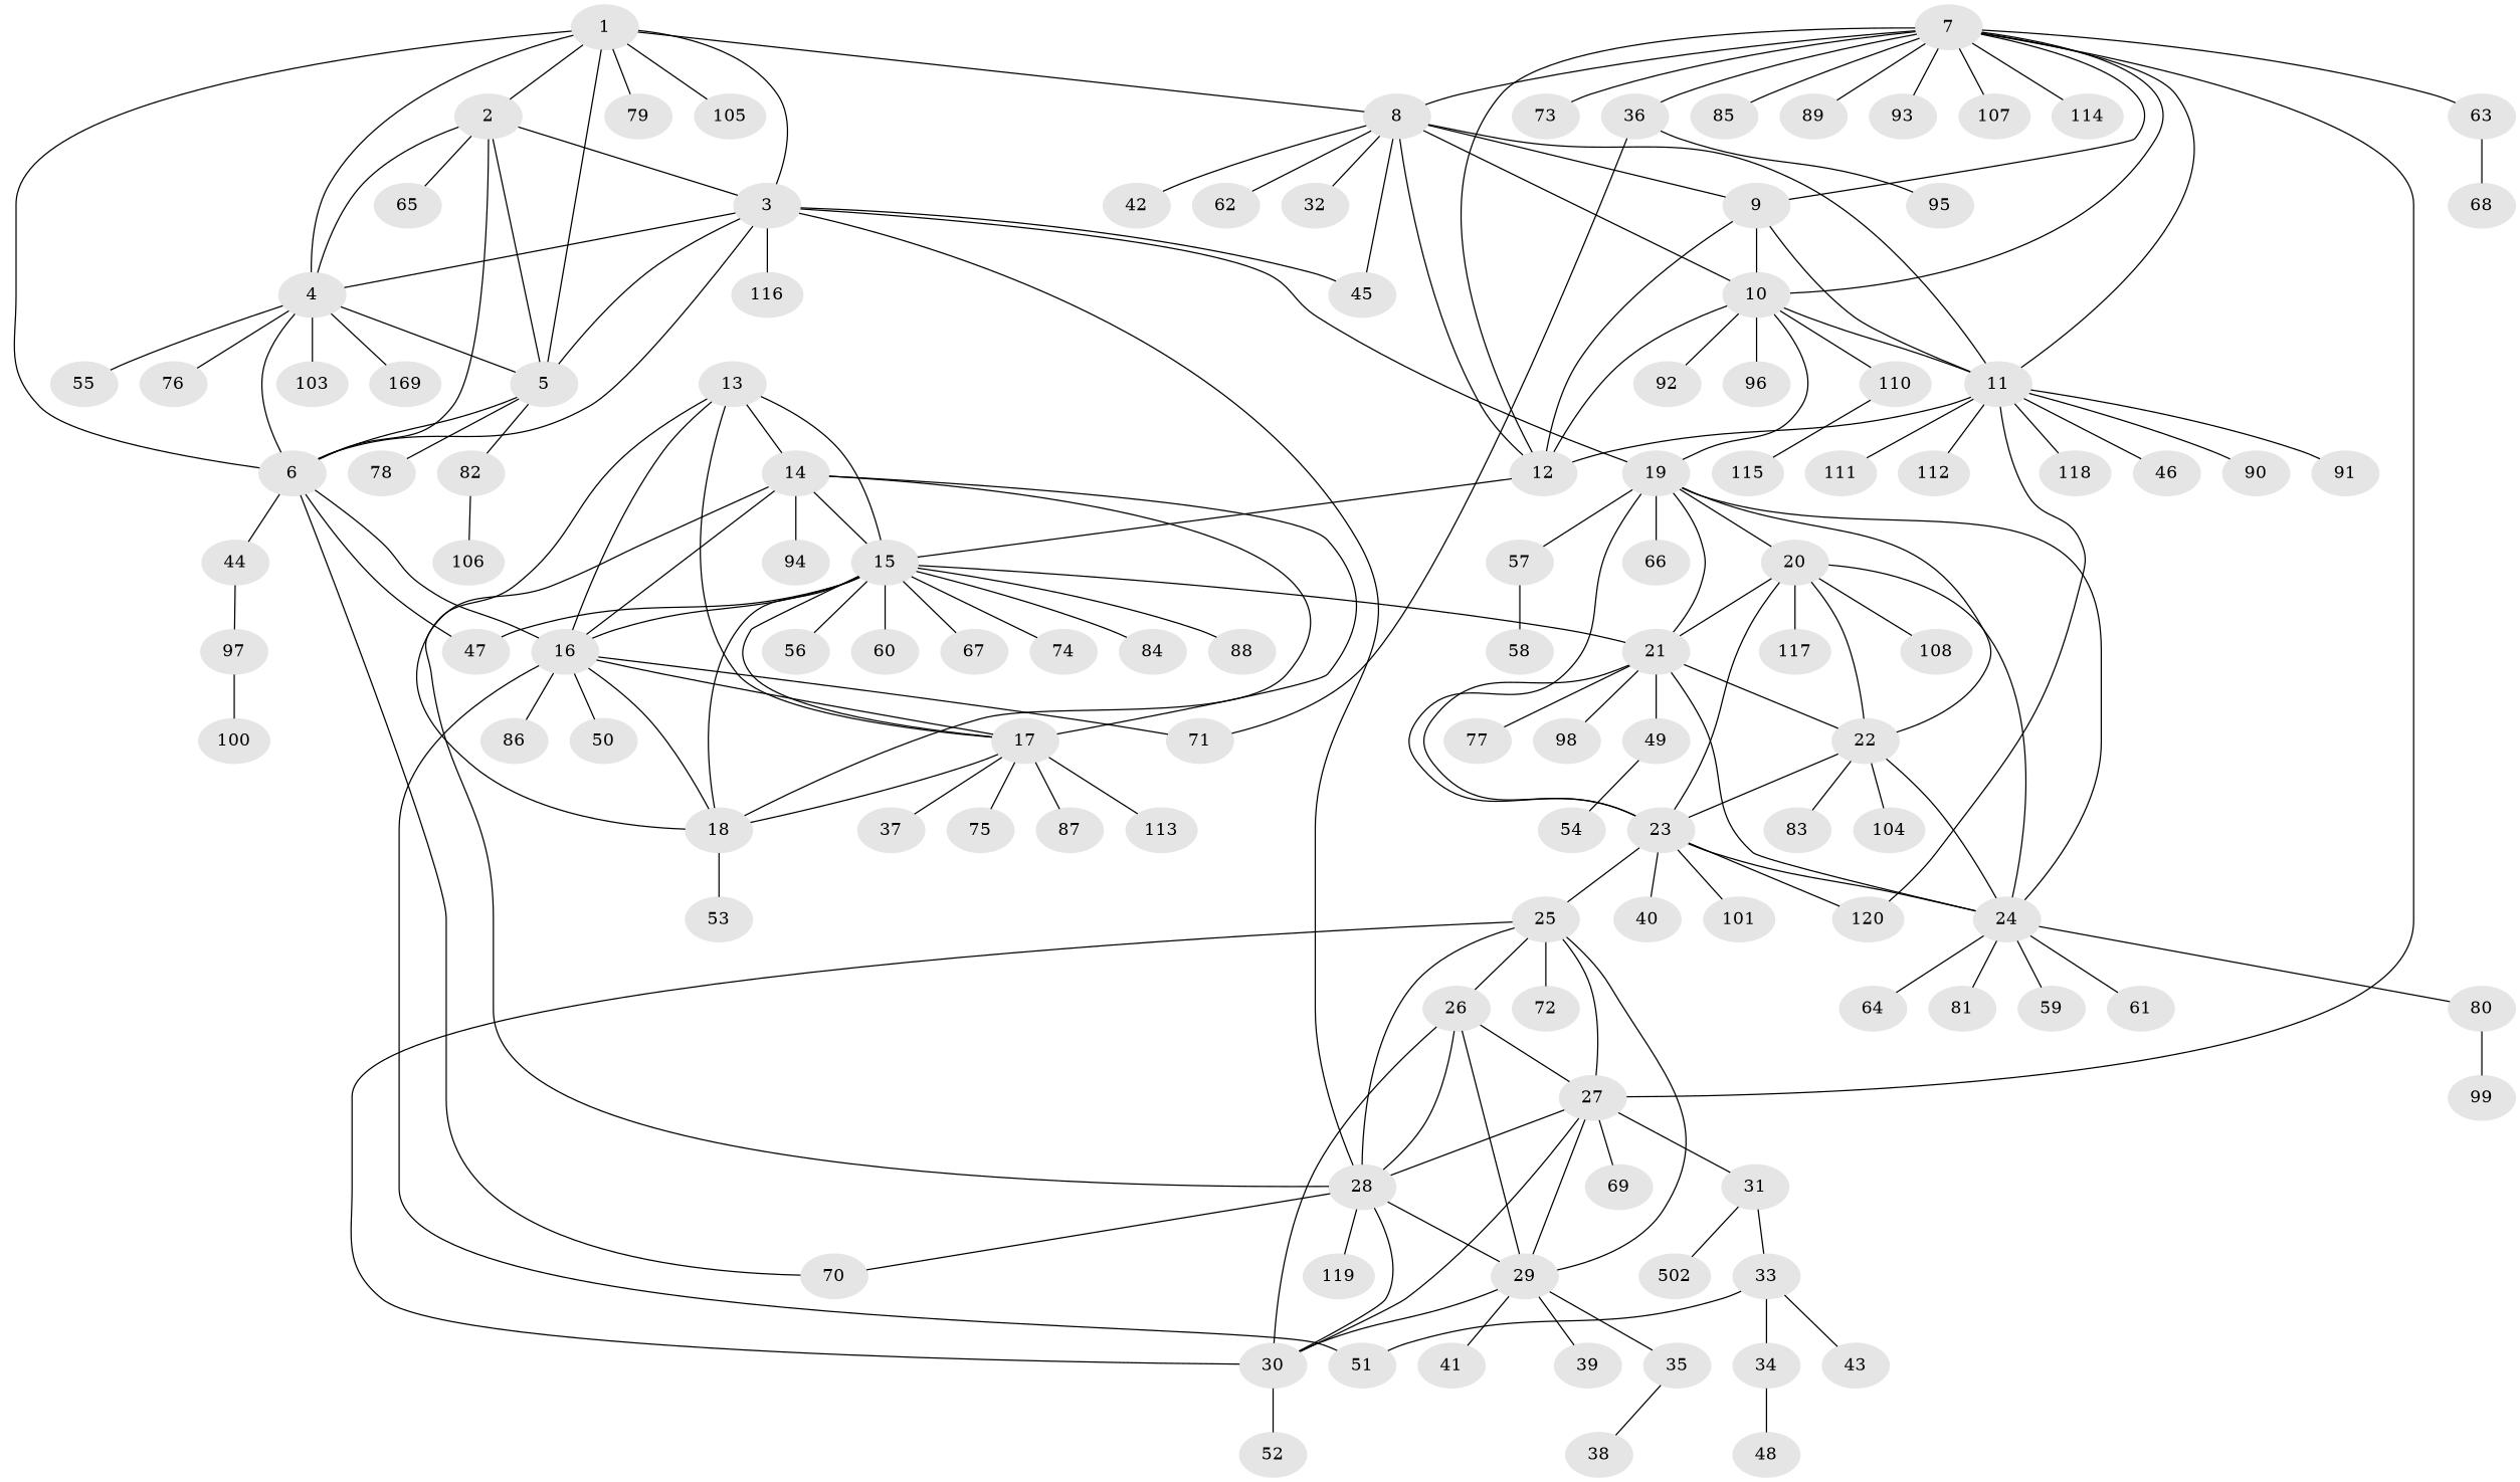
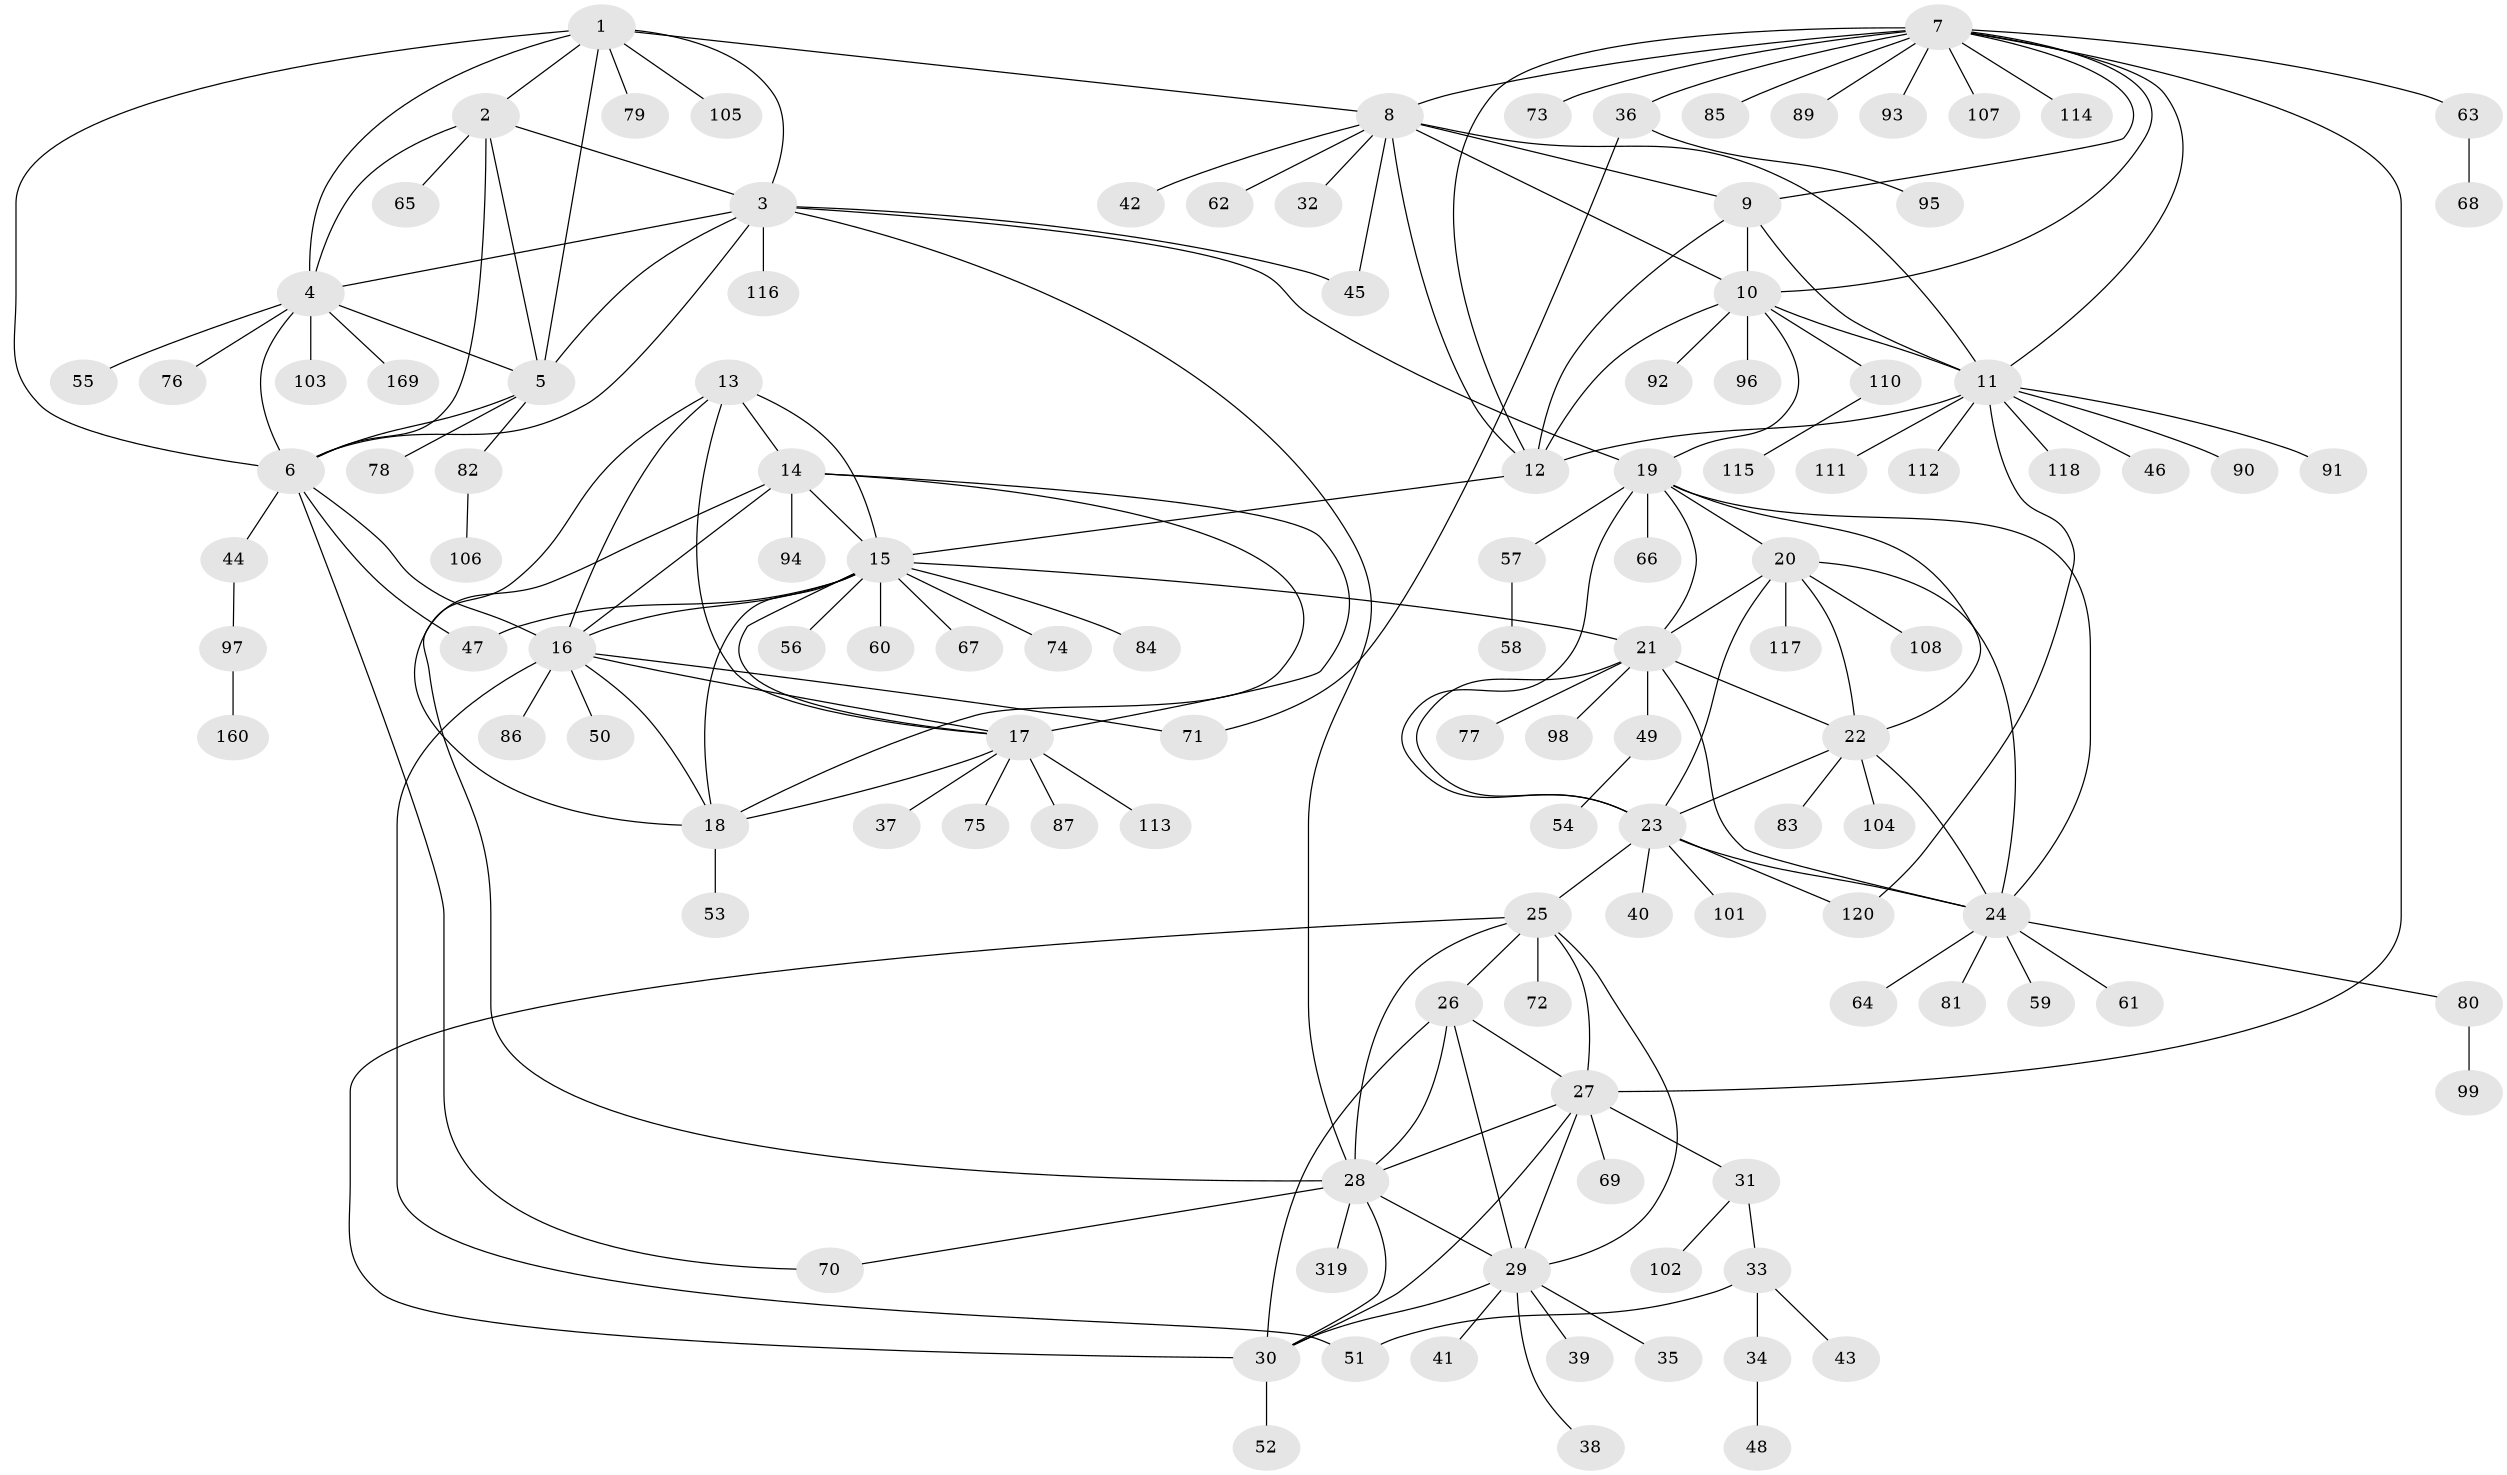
  graph {
    node [color=gray90 style=filled]
    1
    2
    3
    4
    5
    6
    8
    79
    105
    65
    19
    28
    45
    116
    55
    76
    103
    n18 [label=169]
    78
    82
    16
    44
    47
    70
    9
    10
    11
    12
    32
    42
    62
    21
    20
    22
    23
    24
    57
    66
    29
    30
-   119
+   119 [label=319]
    106
    17
    18
    50
    51
    71
    86
    97
    7
    27
    36
    63
    73
    85
    89
    93
    107
    114
    92
    96
    110
    46
    90
    91
    111
    112
    118
    120
    15
    31
    69
    95
    68
    115
    56
    60
    67
    74
    84
-   88
    13
    14
    94
    37
    75
    87
    113
    53
    49
    77
    98
    108
    117
    83
    104
    25
    40
    101
    59
    61
    64
    80
    81
    58
    54
    26
    72
    99
    35
    38
    39
    41
    52
    33
-   102 [label=502]
+   102
    34
    43
    48
-   100
+   100 [label=160]
    1 -- 2
    1 -- 3
    1 -- 4
    1 -- 5
    1 -- 6
    1 -- 8
    1 -- 79
    1 -- 105
    2 -- 3
    2 -- 4
    2 -- 5
    2 -- 6
    2 -- 65
    3 -- 4
    3 -- 5
    3 -- 6
    3 -- 19
    3 -- 28
    3 -- 45
    3 -- 116
    4 -- 5
    4 -- 6
    4 -- 55
    4 -- 76
    4 -- 103
    4 -- n18
    5 -- 6
    5 -- 78
    5 -- 82
    6 -- 16
    6 -- 44
    6 -- 47
    6 -- 70
    8 -- 45
    8 -- 9
    8 -- 10
    8 -- 11
    8 -- 12
    8 -- 32
    8 -- 42
    8 -- 62
    19 -- 21
    19 -- 20
    19 -- 22
    19 -- 23
    19 -- 24
    19 -- 57
    19 -- 66
    28 -- 70
    28 -- 29
    28 -- 30
    28 -- 119
    82 -- 106
    16 -- 17
    16 -- 18
    16 -- 50
    16 -- 51
    16 -- 71
    16 -- 86
    44 -- 97
    9 -- 10
    9 -- 11
    9 -- 12
    10 -- 19
    10 -- 11
    10 -- 12
    10 -- 92
    10 -- 96
    10 -- 110
    11 -- 12
    11 -- 46
    11 -- 90
    11 -- 91
    11 -- 111
    11 -- 112
    11 -- 118
    11 -- 120
    12 -- 15
    21 -- 22
    21 -- 23
    21 -- 24
    21 -- 49
    21 -- 77
    21 -- 98
    20 -- 21
    20 -- 22
    20 -- 23
    20 -- 24
    20 -- 108
    20 -- 117
    22 -- 23
    22 -- 24
    22 -- 83
    22 -- 104
    23 -- 24
    23 -- 120
    23 -- 25
    23 -- 40
    23 -- 101
    24 -- 59
    24 -- 61
    24 -- 64
    24 -- 80
    24 -- 81
    57 -- 58
    29 -- 30
    29 -- 35
-   35 -- 38
+   29 -- 38
    29 -- 39
    29 -- 41
    30 -- 52
    17 -- 18
    17 -- 37
    17 -- 75
    17 -- 87
    17 -- 113
    18 -- 53
    97 -- 100
    7 -- 8
    7 -- 9
    7 -- 10
    7 -- 11
    7 -- 12
    7 -- 27
    7 -- 36
    7 -- 63
    7 -- 73
    7 -- 85
    7 -- 89
    7 -- 93
    7 -- 107
    7 -- 114
    27 -- 28
    27 -- 29
    27 -- 30
    27 -- 31
    27 -- 69
    36 -- 71
    36 -- 95
    63 -- 68
    110 -- 115
    15 -- 16
    15 -- 47
    15 -- 21
    15 -- 17
    15 -- 18
    15 -- 56
    15 -- 60
    15 -- 67
    15 -- 74
    15 -- 84
-   15 -- 88
    31 -- 33
    31 -- 102
    13 -- 16
    13 -- 17
    13 -- 18
    13 -- 15
    13 -- 14
    14 -- 28
    14 -- 16
    14 -- 17
    14 -- 18
    14 -- 15
    14 -- 94
    49 -- 54
    25 -- 28
    25 -- 29
    25 -- 30
    25 -- 27
    25 -- 26
    25 -- 72
    80 -- 99
    26 -- 28
    26 -- 29
    26 -- 30
    26 -- 27
    33 -- 51
    33 -- 34
    33 -- 43
    34 -- 48
  }
